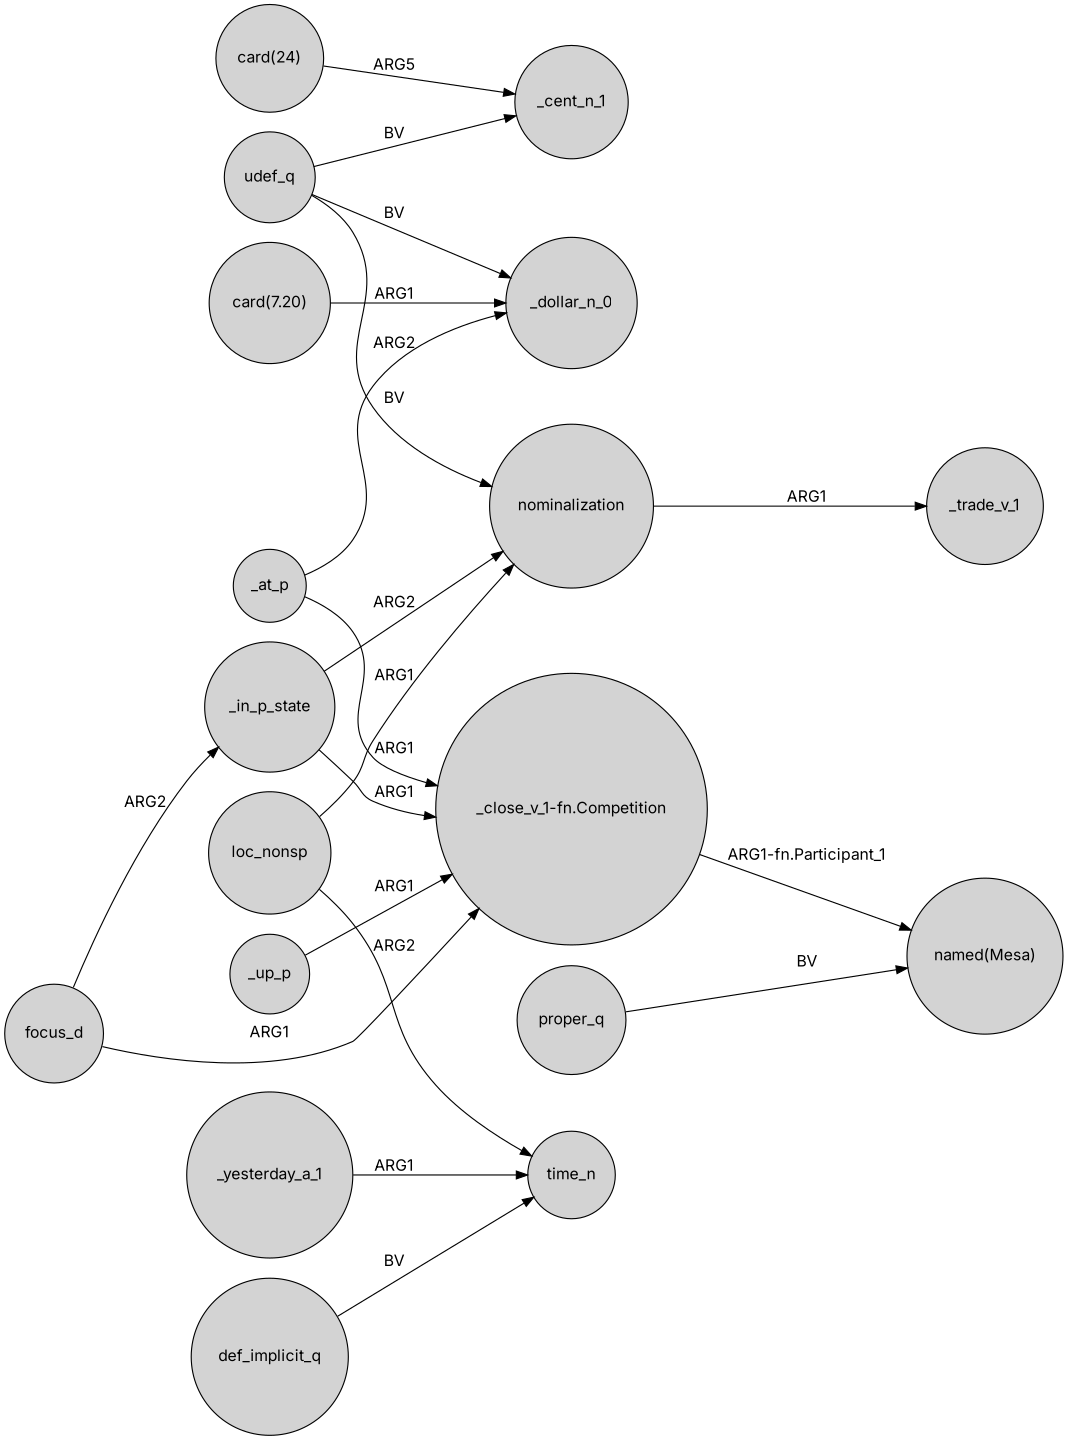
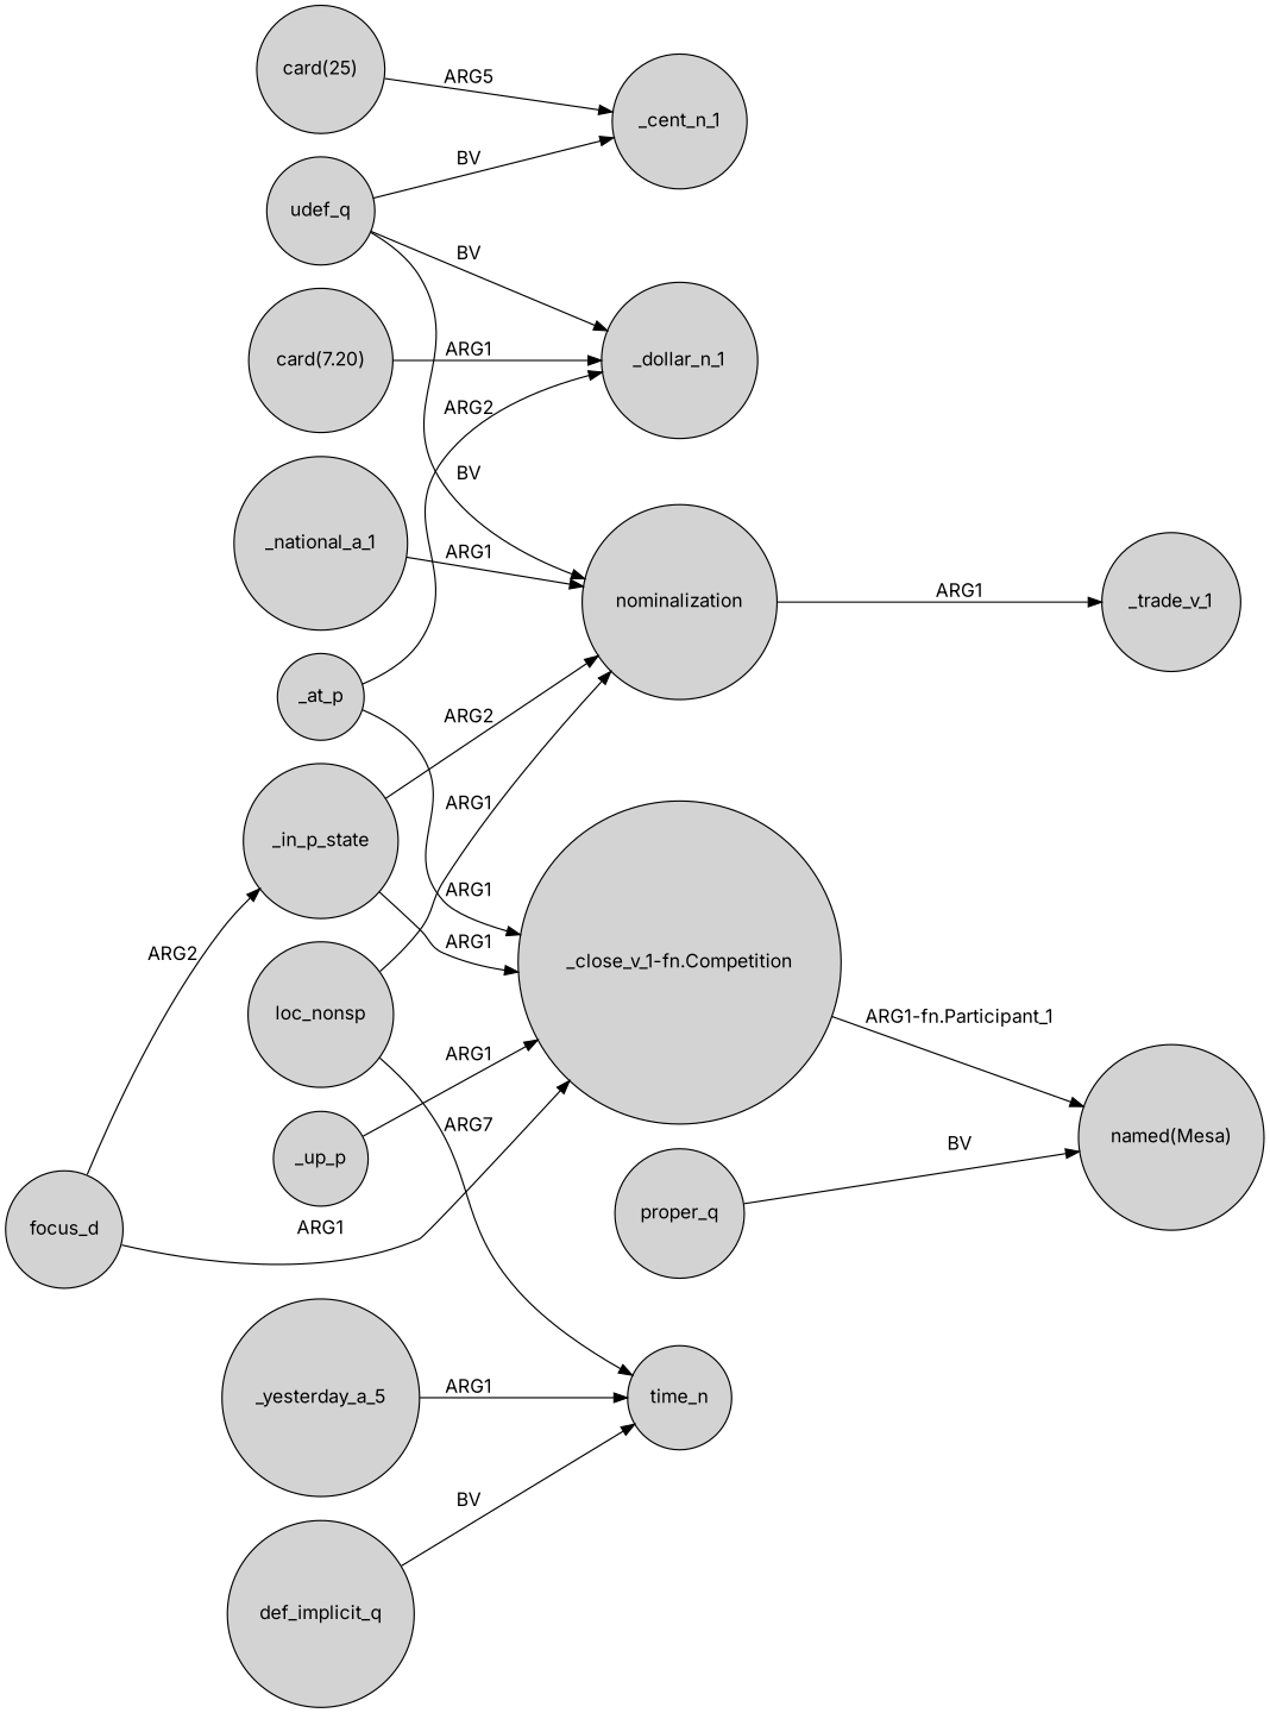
  digraph {
    fontname=Inter
    rankdir=LR
    node [fontname=Inter shape=circle style=filled]
    edge [fontname=Inter]
    _in_p_state
    nominalization
    "_close_v_1-fn.Competition"
    _trade_v_1
    "named(Mesa)"
    focus_d
    _at_p
-   _dollar_n_1 [label=_dollar_n_0]
+   _dollar_n_1
    _up_p
    udef_q
    _cent_n_1
-   _yesterday_a_1
+   _yesterday_a_1 [label=_yesterday_a_5]
    time_n
    loc_nonsp
    n15 [label="card(7.20)"]
-   "card(25)" [label="card(24)"]
+   "card(25)"
    proper_q
+   _national_a_1
    def_implicit_q
    _in_p_state -> nominalization [label=ARG2]
    _in_p_state -> "_close_v_1-fn.Competition" [label=ARG1]
    nominalization -> _trade_v_1 [label=ARG1]
    "_close_v_1-fn.Competition" -> "named(Mesa)" [label="ARG1-fn.Participant_1"]
    focus_d -> _in_p_state [label=ARG2]
    focus_d -> "_close_v_1-fn.Competition" [label=ARG1]
    _at_p -> "_close_v_1-fn.Competition" [label=ARG1]
    _at_p -> _dollar_n_1 [label=ARG2]
    _up_p -> "_close_v_1-fn.Competition" [label=ARG1]
    udef_q -> nominalization [label=BV]
    udef_q -> _dollar_n_1 [label=BV]
    udef_q -> _cent_n_1 [label=BV]
    _yesterday_a_1 -> time_n [label=ARG1]
    loc_nonsp -> nominalization [label=ARG1]
-   loc_nonsp -> time_n [label=ARG2]
+   loc_nonsp -> time_n [label=ARG7]
    n15 -> _dollar_n_1 [label=ARG1]
    "card(25)" -> _cent_n_1 [label=ARG5]
    proper_q -> "named(Mesa)" [label=BV]
+   _national_a_1 -> nominalization [label=ARG1]
    def_implicit_q -> time_n [label=BV]
  }
